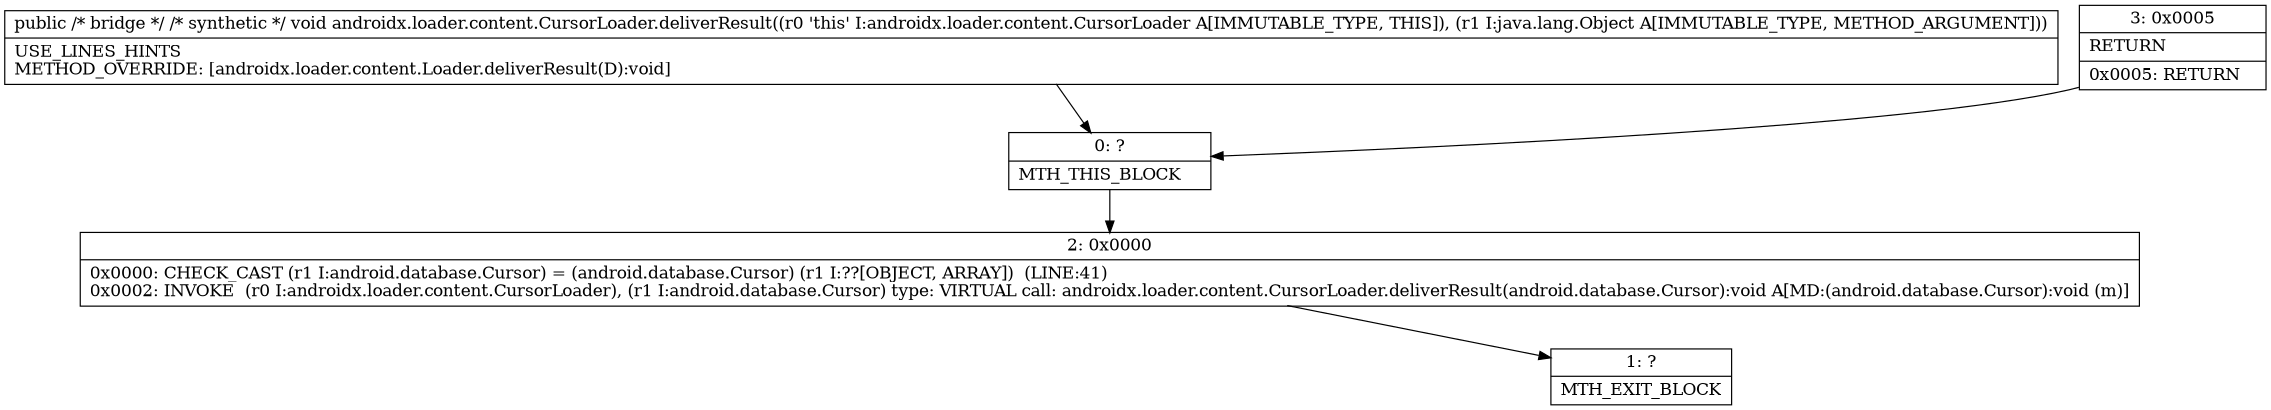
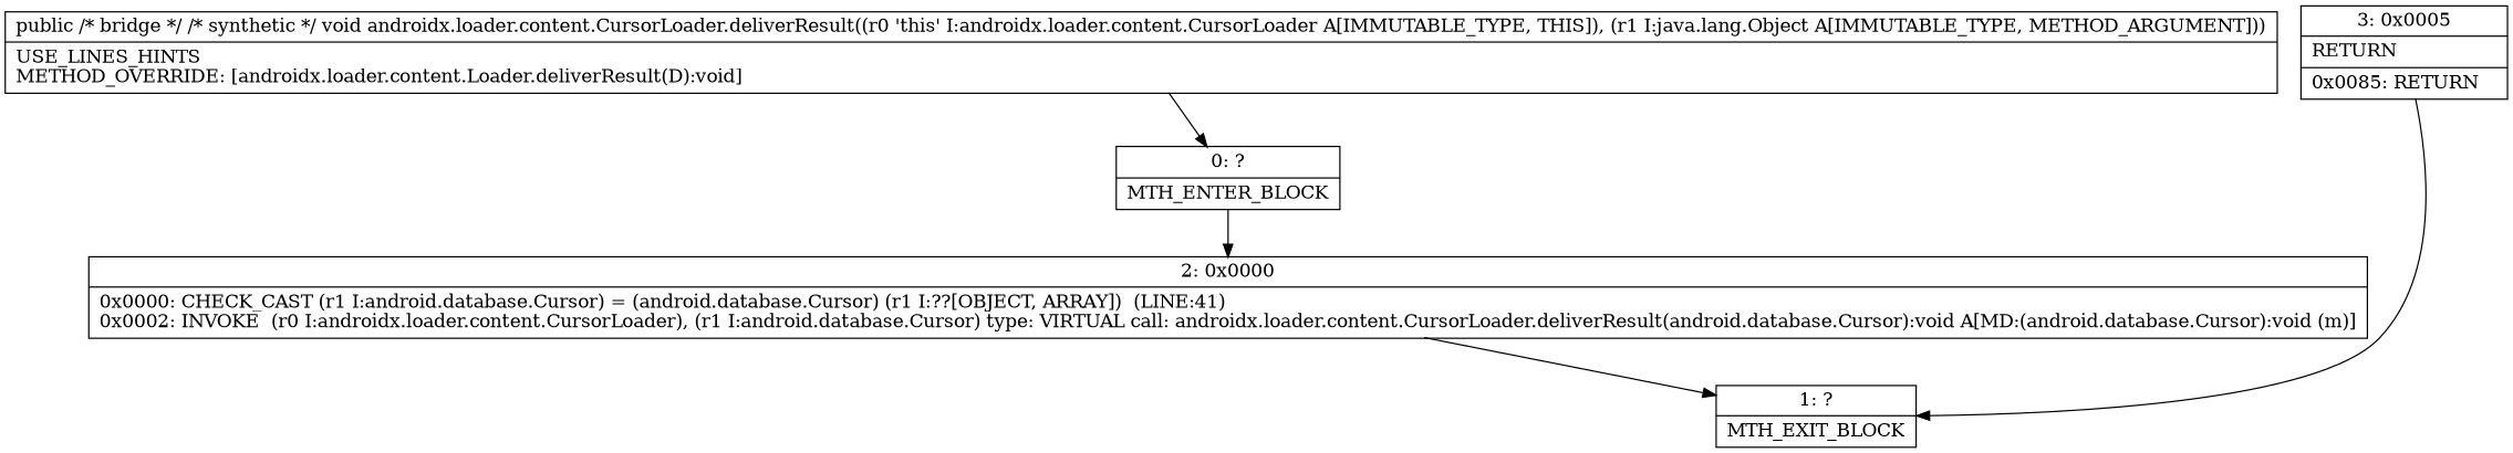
  digraph {
    node [shape=record]
-   n1 [label="{0\:\ ?|MTH_THIS_BLOCK\l}"]
+   n1 [label="{0\:\ ?|MTH_ENTER_BLOCK\l}"]
    n2 [label="{2\:\ 0x0000|0x0000: CHECK_CAST (r1 I:android.database.Cursor) = (android.database.Cursor) (r1 I:??[OBJECT, ARRAY])  (LINE:41)\l0x0002: INVOKE  (r0 I:androidx.loader.content.CursorLoader), (r1 I:android.database.Cursor) type: VIRTUAL call: androidx.loader.content.CursorLoader.deliverResult(android.database.Cursor):void A[MD:(android.database.Cursor):void (m)]\l}"]
    n3 [label="{1\:\ ?|MTH_EXIT_BLOCK\l}"]
-   n4 [label="{3\:\ 0x0005|RETURN\l|0x0005: RETURN   \l}"]
+   n4 [label="{3\:\ 0x0005|RETURN\l|0x0085: RETURN   \l}"]
    n5 [label="{public \/* bridge *\/ \/* synthetic *\/ void androidx.loader.content.CursorLoader.deliverResult((r0 'this' I:androidx.loader.content.CursorLoader A[IMMUTABLE_TYPE, THIS]), (r1 I:java.lang.Object A[IMMUTABLE_TYPE, METHOD_ARGUMENT]))  | USE_LINES_HINTS\lMETHOD_OVERRIDE: [androidx.loader.content.Loader.deliverResult(D):void]\l}"]
    n1 -> n2
    n2 -> n3
-   n4 -> n1
+   n4 -> n3
    n5 -> n1
  }
